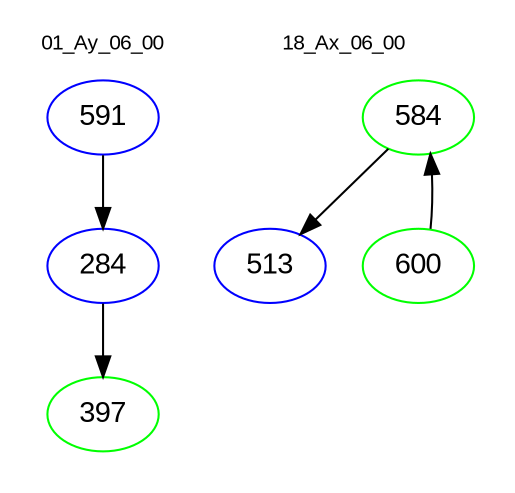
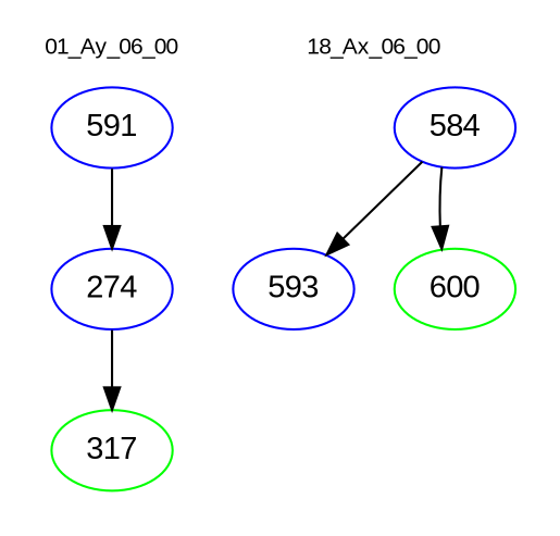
  digraph {
    fontname="Liberation Sans"
    node [color=blue fontname="Liberation Sans"]
    edge [color=black fontname="Liberation Sans"]
    n1 [label=591]
-   n2 [label=284]
-   n3 [color=green label=397]
-   n4 [label=513]
-   n5 [color=green label=584]
+   n2 [label=274]
+   n3 [color=green label=317]
+   n4 [label=593]
+   n5 [label=584]
    n6 [color=green label=600]
    subgraph cluster_1 {
      color=white
      fontsize=10
      label="01_Ay_06_00"
      n1
      n2
      n3
    }
    subgraph cluster_2 {
      color=white
      fontsize=10
      label="18_Ax_06_00"
      n4
      n5
      n6
    }
    n1 -> n2
    n2 -> n3
    n5 -> n4
-   n6 -> n5
+   n5 -> n6
  }
